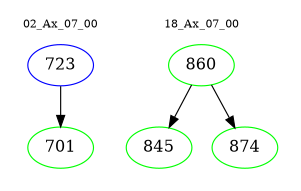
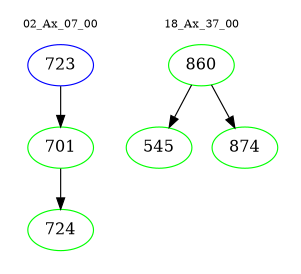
  digraph {
    node [color=green]
    edge [color=black]
    n1 [label=701]
+   n2 [label=724]
    n3 [color=blue label=723]
    n4 [label=860]
-   n5 [label=845]
+   n5 [label=545]
    n6 [label=874]
    subgraph cluster_1 {
      color=white
      fontsize=10
      label="02_Ax_07_00"
      n1
+     n2
      n3
    }
    subgraph cluster_2 {
      color=white
      fontsize=10
-     label="18_Ax_07_00"
+     label="18_Ax_37_00"
      n4
      n5
      n6
    }
+   n1 -> n2
    n3 -> n1
    n4 -> n5
    n4 -> n6
  }
